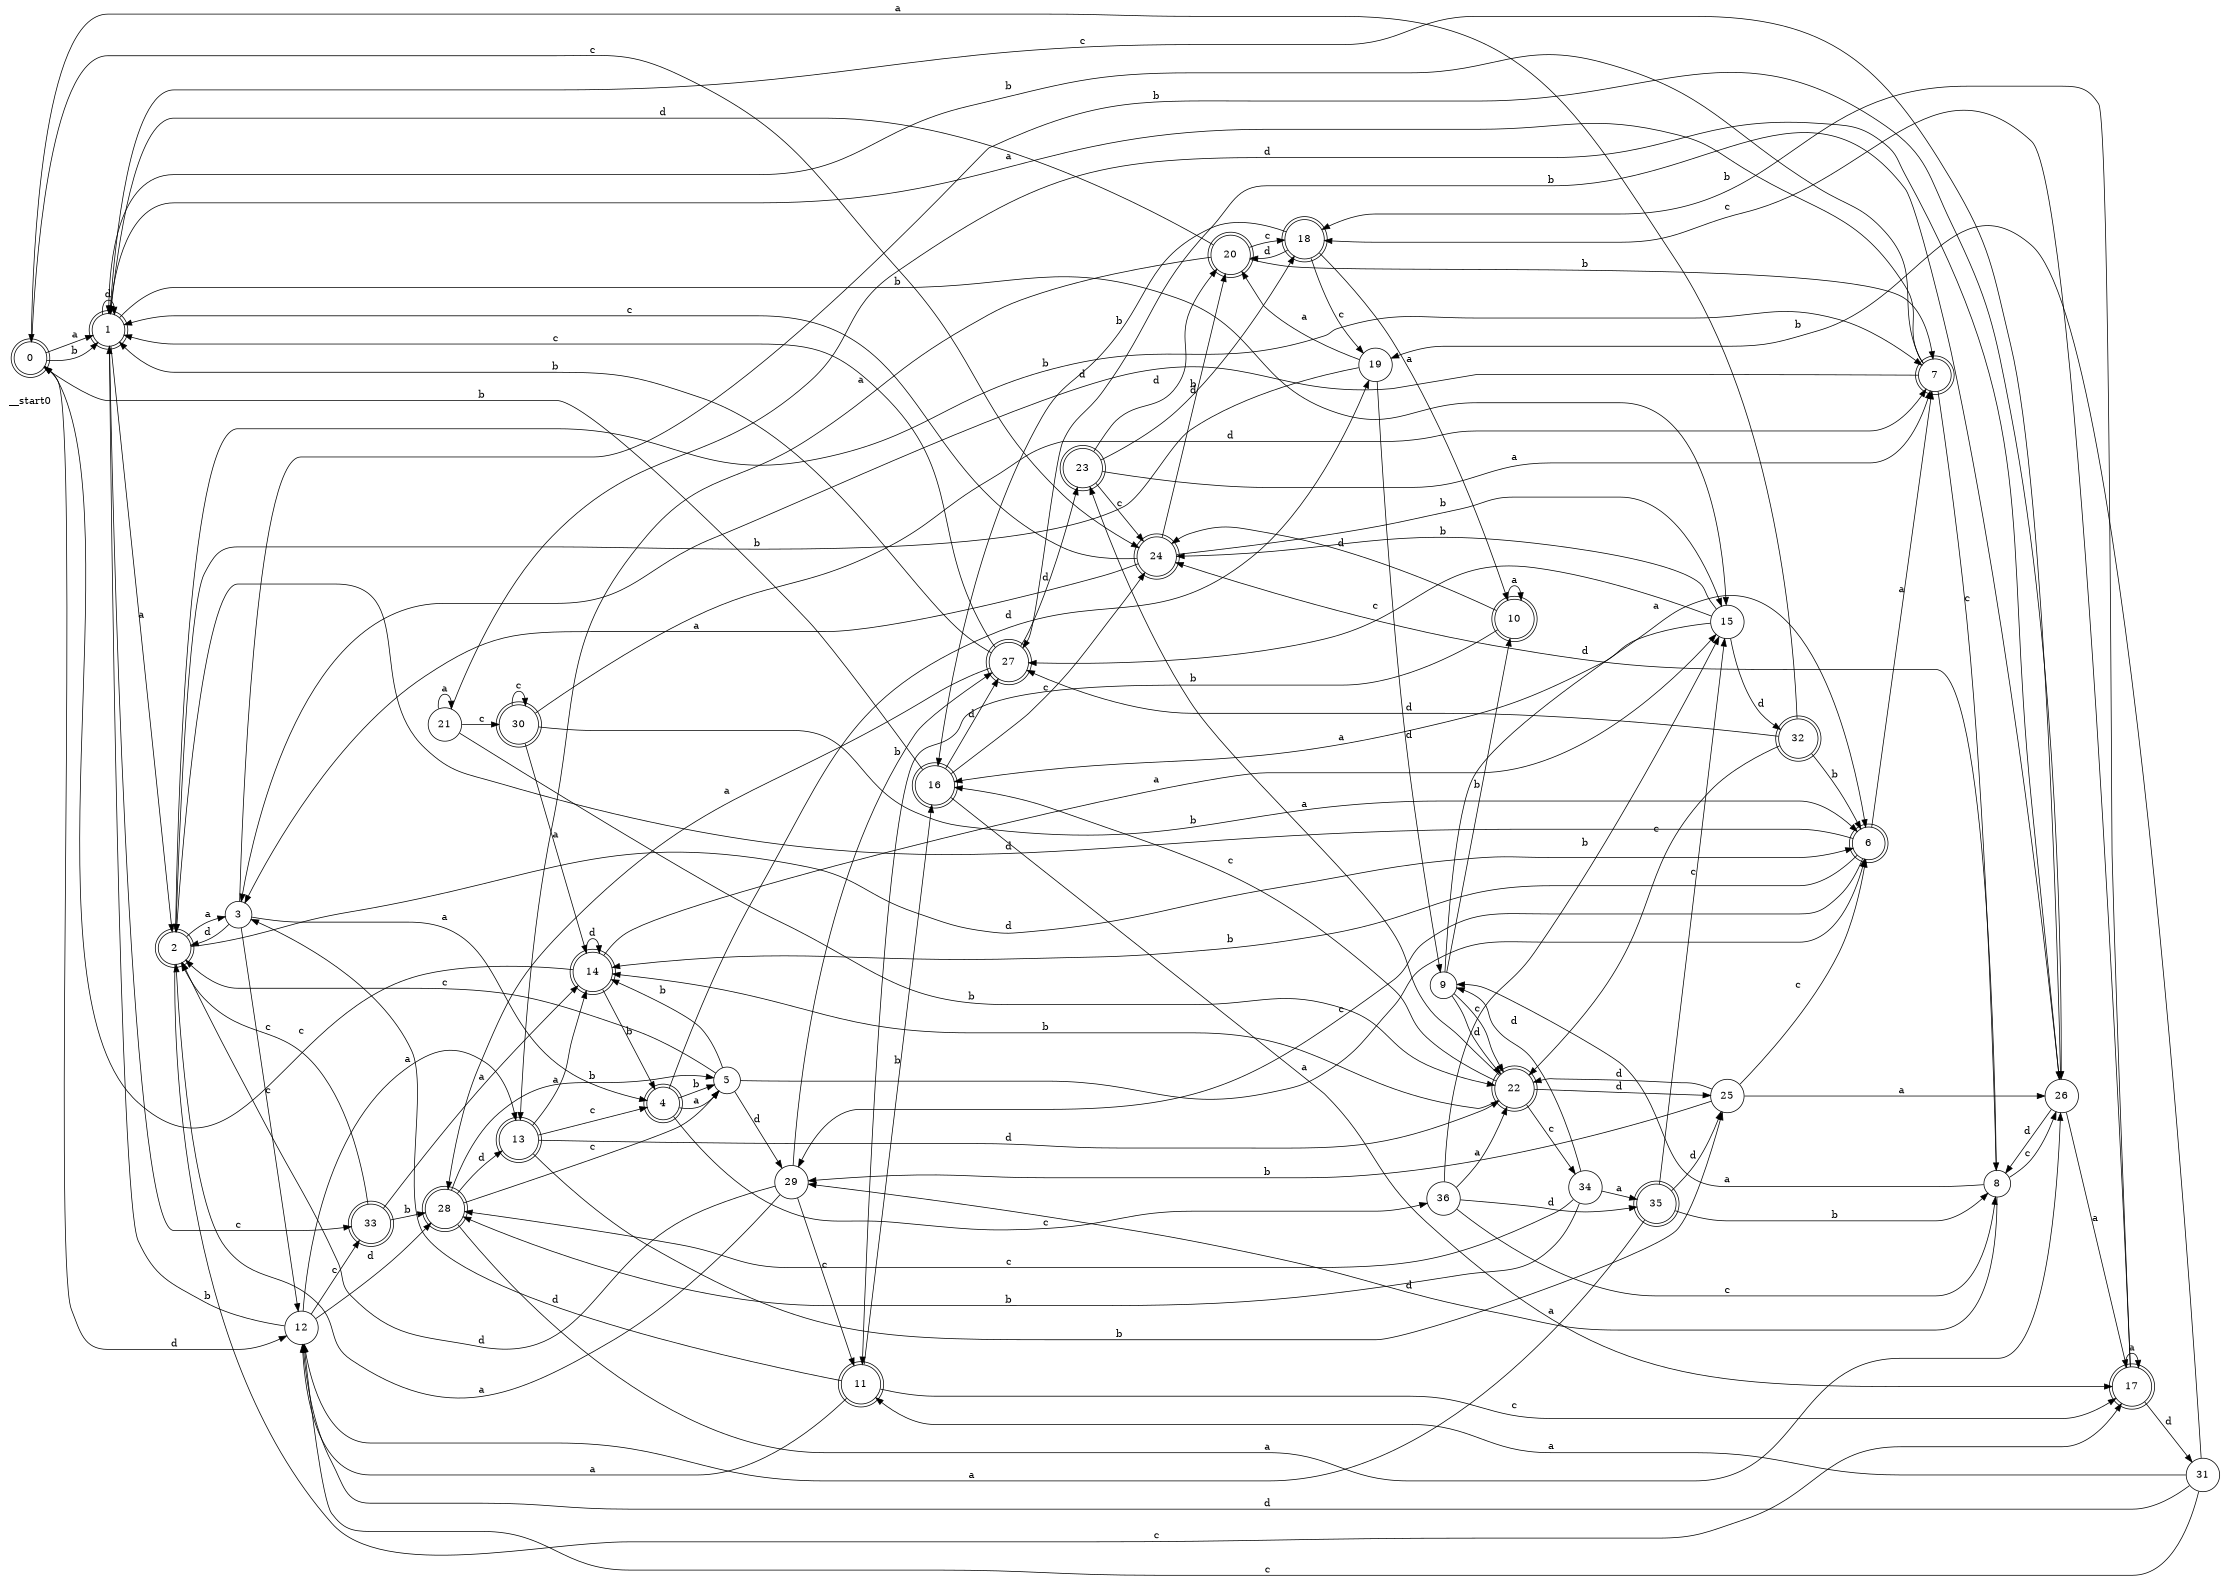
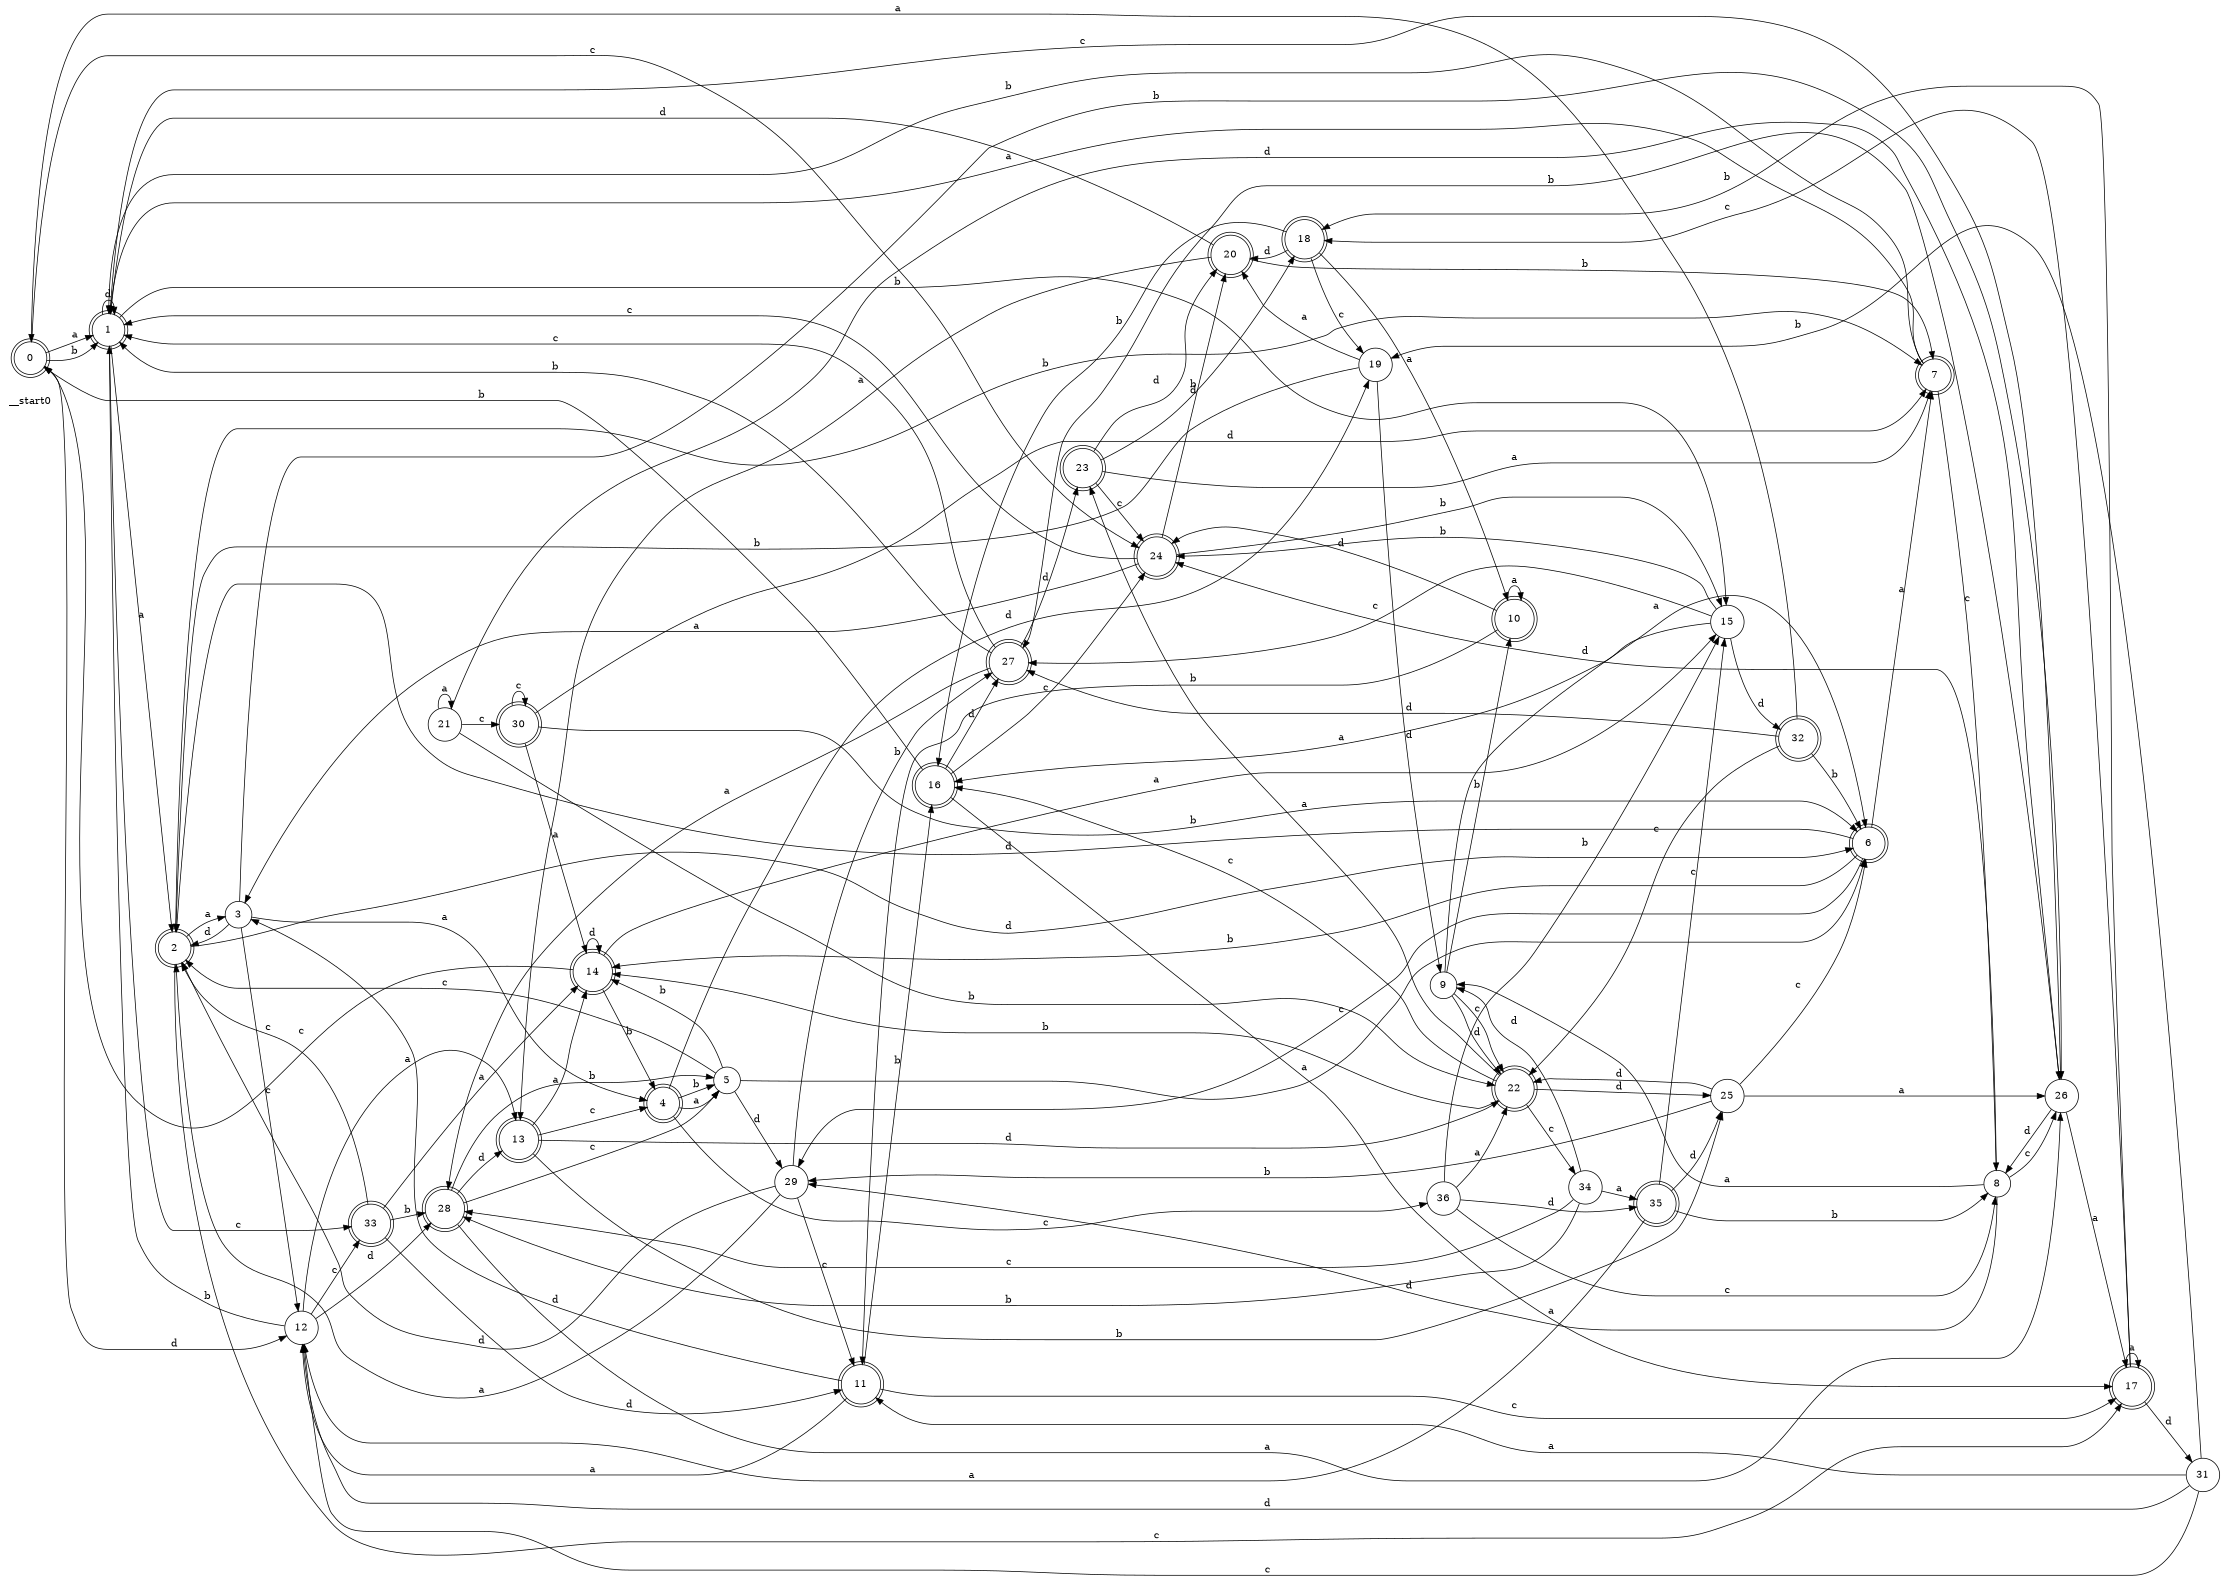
  digraph {
    rankdir=LR
    node [shape=doublecircle color=black fillcolor=white style="rounded,filled"]
    __start0 [shape=none color="" fillcolor="" style=""]
    n2 [label=0]
    n3 [label=1]
    n4 [label=12 shape=circle style=filled]
    n5 [label=24]
    n6 [label=2]
    n7 [label=15 shape=circle style=filled]
    n8 [label=33]
    n9 [label=13]
    n10 [label=28]
    n11 [label=3 shape=circle style=filled]
    n12 [label=20]
    n13 [label=6]
    n14 [label=7]
    n15 [label=17]
    n16 [label=16]
    n17 [label=27]
    n18 [label=32]
    n19 [label=14]
    n20 [label=11]
    n21 [label=4]
    n22 [label=26 shape=circle style=filled]
    n23 [label=29 shape=circle style=filled]
    n24 [label=8 shape=circle style=filled]
    n25 [label=18]
    n26 [label=31 shape=circle style=filled]
    n27 [label=5 shape=circle style=filled]
    n28 [label=19 shape=circle style=filled]
    n29 [label=36 shape=circle style=filled]
    n30 [label=9 shape=circle style=filled]
    n31 [label=22]
    n32 [label=35]
    n33 [label=10]
    n34 [label=34 shape=circle style=filled]
    n35 [label=25 shape=circle style=filled]
    n36 [label=23]
    n37 [label=21 shape=circle style=filled]
    n38 [label=30]
    n2 -> n3 [label=a]
    n2 -> n3 [label=b]
    n2 -> n4 [label=d]
    n2 -> n5 [label=c]
    n3 -> n3 [label=d]
    n3 -> n6 [label=a]
    n3 -> n7 [label=b]
    n3 -> n8 [label=c]
    n4 -> n3 [label=b]
    n4 -> n8 [label=c]
    n4 -> n9 [label=a]
    n4 -> n10 [label=d]
    n5 -> n3 [label=c]
    n5 -> n7 [label=b]
    n5 -> n11 [label=a]
    n5 -> n12 [label=d]
    n6 -> n11 [label=a]
    n6 -> n13 [label=d]
    n6 -> n14 [label=b]
    n6 -> n15 [label=c]
    n7 -> n5 [label=b]
    n7 -> n16 [label=a]
    n7 -> n17 [label=c]
    n7 -> n18 [label=d]
    n8 -> n6 [label=c]
    n8 -> n10 [label=b]
    n8 -> n19 [label=a]
+   n8 -> n20 [label=d]
    n9 -> n19 [label=a]
    n9 -> n21 [label=c]
    n9 -> n31 [label=d]
    n9 -> n35 [label=b]
    n10 -> n9 [label=d]
    n10 -> n22 [label=a]
    n10 -> n27 [label=b]
    n10 -> n27 [label=c]
    n11 -> n4 [label=c]
    n11 -> n6 [label=d]
    n11 -> n21 [label=a]
    n11 -> n22 [label=b]
    n12 -> n3 [label=d]
    n12 -> n9 [label=a]
    n12 -> n14 [label=b]
-   n12 -> n25 [label=c]
    n13 -> n6 [label=d]
    n13 -> n14 [label=a]
    n13 -> n19 [label=b]
    n13 -> n23 [label=c]
    n14 -> n3 [label=a]
    n14 -> n3 [label=b]
-   n14 -> n11 [label=d]
    n14 -> n24 [label=c]
    n15 -> n15 [label=a]
    n15 -> n25 [label=b]
    n15 -> n25 [label=c]
    n15 -> n26 [label=d]
    n16 -> n2 [label=b]
    n16 -> n5 [label=c]
    n16 -> n15 [label=a]
    n16 -> n17 [label=d]
    n17 -> n3 [label=b]
    n17 -> n3 [label=c]
    n17 -> n10 [label=a]
    n17 -> n36 [label=d]
    n18 -> n2 [label=a]
    n18 -> n13 [label=b]
    n18 -> n17 [label=d]
    n18 -> n31 [label=c]
    n19 -> n2 [label=c]
    n19 -> n7 [label=a]
    n19 -> n19 [label=d]
    n19 -> n21 [label=b]
    n20 -> n4 [label=a]
    n20 -> n11 [label=d]
    n20 -> n15 [label=c]
    n20 -> n16 [label=b]
    n21 -> n27 [label=a]
    n21 -> n27 [label=b]
    n21 -> n28 [label=d]
    n21 -> n29 [label=c]
    n22 -> n3 [label=c]
    n22 -> n15 [label=a]
    n22 -> n17 [label=b]
    n22 -> n24 [label=d]
    n23 -> n6 [label=a]
    n23 -> n6 [label=d]
    n23 -> n17 [label=b]
    n23 -> n20 [label=c]
    n24 -> n5 [label=d]
    n24 -> n22 [label=c]
    n24 -> n23 [label=d]
    n24 -> n30 [label=a]
    n25 -> n12 [label=d]
    n25 -> n16 [label=b]
    n25 -> n28 [label=c]
    n25 -> n33 [label=a]
    n26 -> n4 [label=c]
    n26 -> n4 [label=d]
    n26 -> n20 [label=a]
    n26 -> n28 [label=b]
    n27 -> n6 [label=c]
    n27 -> n13 [label=a]
    n27 -> n19 [label=b]
    n27 -> n23 [label=d]
    n28 -> n6 [label=b]
    n28 -> n12 [label=a]
    n28 -> n30 [label=d]
    n29 -> n7 [label=b]
    n29 -> n24 [label=c]
    n29 -> n31 [label=a]
    n29 -> n32 [label=d]
    n30 -> n13 [label=a]
    n30 -> n31 [label=c]
    n30 -> n31 [label=d]
    n30 -> n33 [label=b]
    n31 -> n16 [label=c]
    n31 -> n19 [label=b]
    n31 -> n34 [label=c]
    n31 -> n35 [label=d]
    n31 -> n36 [label=a]
    n32 -> n4 [label=a]
    n32 -> n7 [label=c]
    n32 -> n24 [label=b]
    n32 -> n35 [label=d]
    n33 -> n5 [label=d]
    n33 -> n20 [label=b]
    n33 -> n33 [label=a]
    n34 -> n10 [label=b]
    n34 -> n10 [label=c]
    n34 -> n30 [label=d]
    n34 -> n32 [label=a]
    n35 -> n13 [label=c]
    n35 -> n22 [label=a]
    n35 -> n23 [label=b]
    n35 -> n31 [label=d]
    n36 -> n5 [label=c]
    n36 -> n12 [label=d]
    n36 -> n14 [label=a]
    n36 -> n25 [label=b]
    n37 -> n22 [label=d]
    n37 -> n31 [label=b]
    n37 -> n37 [label=a]
    n37 -> n38 [label=c]
    n38 -> n13 [label=b]
    n38 -> n14 [label=d]
    n38 -> n19 [label=a]
    n38 -> n38 [label=c]
  }
